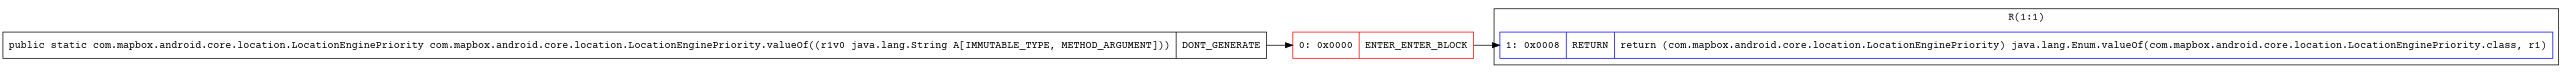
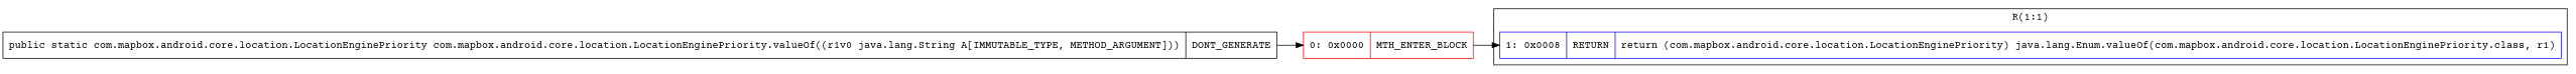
  digraph {
    rankdir=LR
    fontname="Courier Prime"
    node [shape=record fontname="Courier Prime"]
    edge [fontname="Courier Prime"]
    n1 [color=blue label="{1\:\ 0x0008|RETURN\l|return (com.mapbox.android.core.location.LocationEnginePriority) java.lang.Enum.valueOf(com.mapbox.android.core.location.LocationEnginePriority.class, r1)\l}"]
-   n2 [color=red label="{0\:\ 0x0000|ENTER_ENTER_BLOCK\l}"]
+   n2 [color=red label="{0\:\ 0x0000|MTH_ENTER_BLOCK\l}"]
    n3 [label="{public static com.mapbox.android.core.location.LocationEnginePriority com.mapbox.android.core.location.LocationEnginePriority.valueOf((r1v0 java.lang.String A[IMMUTABLE_TYPE, METHOD_ARGUMENT]))  | DONT_GENERATE\l}"]
    subgraph cluster_1 {
      label="R(1:1)"
      n1
    }
    n2 -> n1
    n3 -> n2
  }
